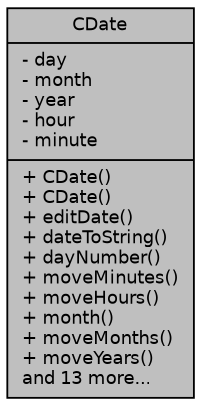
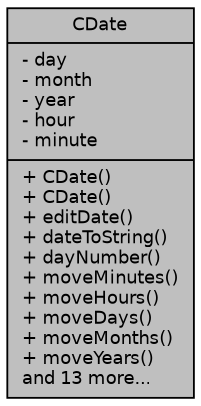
  digraph {
-   n1 [color=black fillcolor=grey75 fontcolor=black fontname=Helvetica fontsize=10 height=0.2 label="{CDate\n|- day\l- month\l- year\l- hour\l- minute\l|+ CDate()\l+ CDate()\l+ editDate()\l+ dateToString()\l+ dayNumber()\l+ moveMinutes()\l+ moveHours()\l+ month()\l+ moveMonths()\l+ moveYears()\land 13 more...\l}" shape=record style=filled width=0.4]
+   n1 [color=black fillcolor=grey75 fontcolor=black fontname=Helvetica fontsize=10 height=0.2 label="{CDate\n|- day\l- month\l- year\l- hour\l- minute\l|+ CDate()\l+ CDate()\l+ editDate()\l+ dateToString()\l+ dayNumber()\l+ moveMinutes()\l+ moveHours()\l+ moveDays()\l+ moveMonths()\l+ moveYears()\land 13 more...\l}" shape=record style=filled width=0.4]
  }
